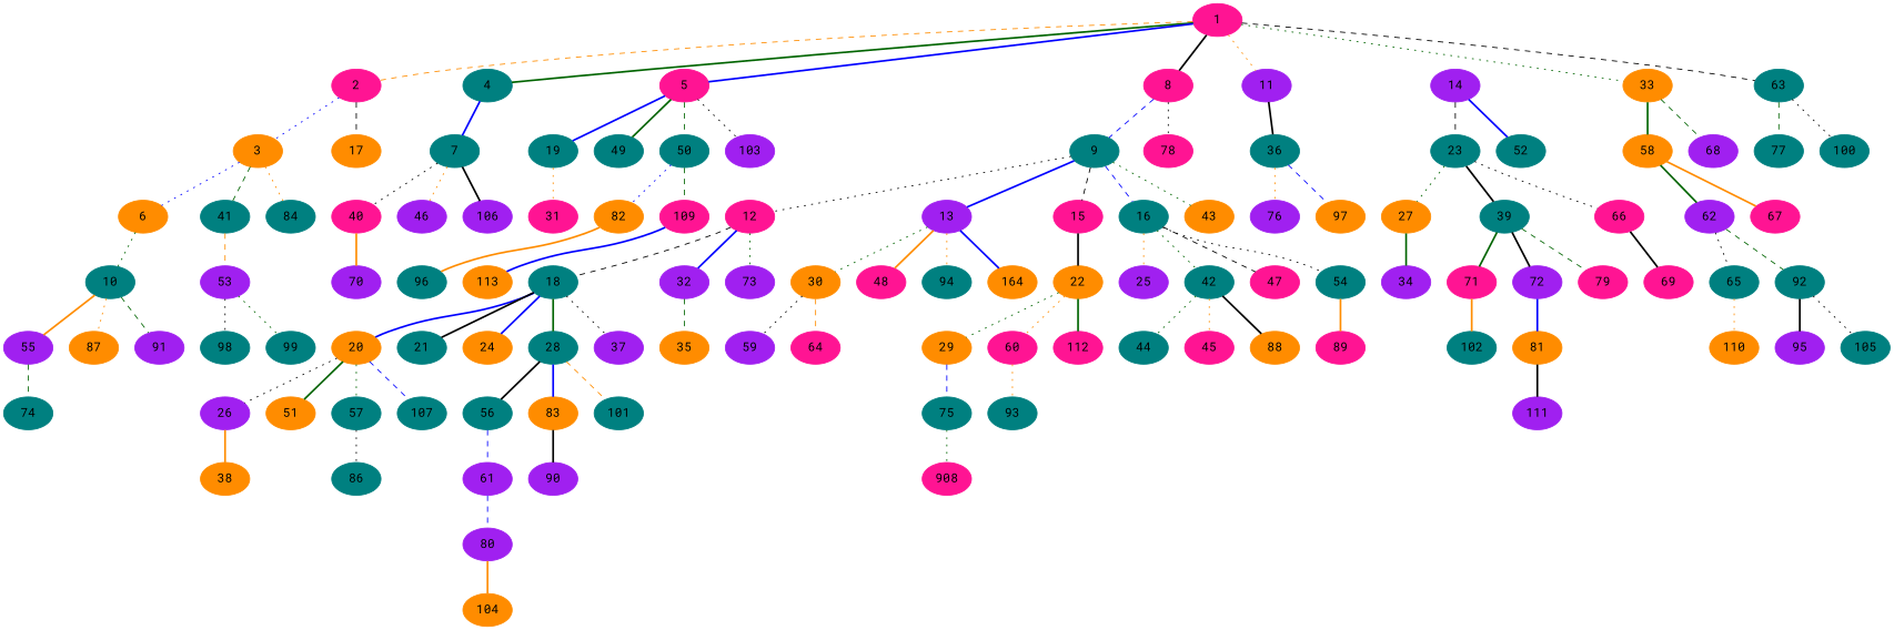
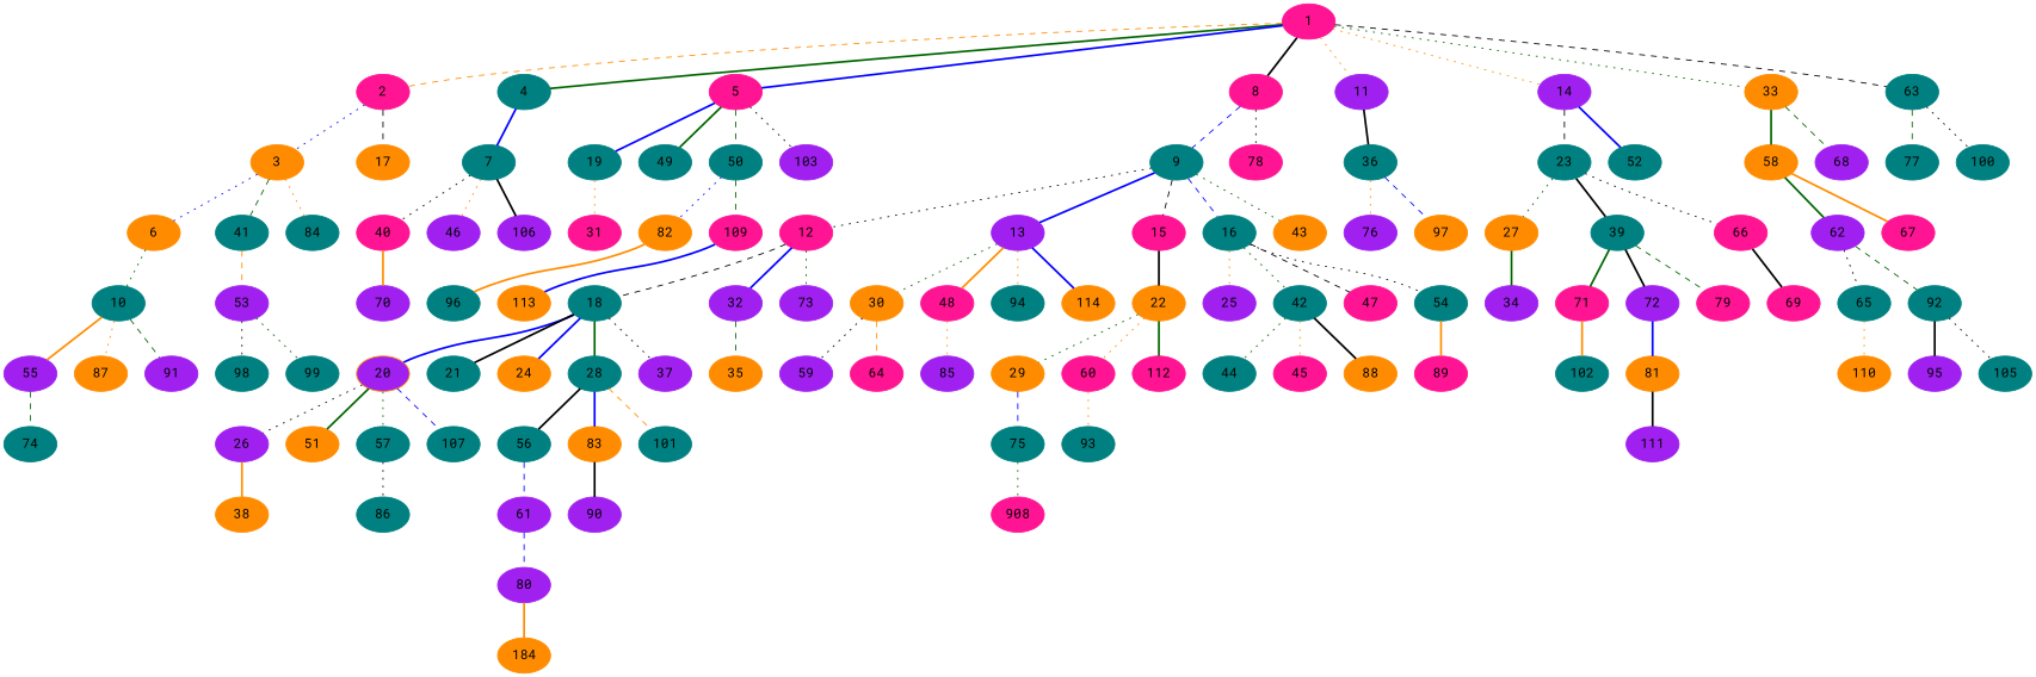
  graph {
    fontname="Roboto Mono"
    node [color=teal fontname="Roboto Mono" style=filled]
    edge [color=black fontname="Roboto Mono" style=bold]
    1 [color=deeppink]
    2 [color=deeppink]
    4
    5 [color=deeppink]
    8 [color=deeppink]
    11 [color=purple]
    14 [color=purple]
    33 [color=darkorange]
    63
    3 [color=darkorange]
    17 [color=darkorange]
    7
    19
    49
    50
    103 [color=purple]
    9
    78 [color=deeppink]
    36
    23
    52
    58 [color=darkorange]
    68 [color=purple]
    77
    100
    6 [color=darkorange]
    41
    84
    10
    53 [color=purple]
    40 [color=deeppink]
    46 [color=purple]
    106 [color=purple]
    31 [color=deeppink]
    82 [color=darkorange]
    109 [color=deeppink]
    55 [color=purple]
    87 [color=darkorange]
    91 [color=purple]
    70 [color=purple]
    12 [color=deeppink]
    13 [color=purple]
    15 [color=deeppink]
    16
    43 [color=darkorange]
    18
    32 [color=purple]
    73 [color=purple]
    30 [color=darkorange]
    48 [color=deeppink]
    94
-   114 [color=darkorange label=164]
+   114 [color=darkorange]
    22 [color=darkorange]
    25 [color=purple]
    42
    47 [color=deeppink]
    54
    74
    76 [color=purple]
    97 [color=darkorange]
-   20 [color=darkorange]
+   20 [color=darkorange fillcolor=purple]
    21
    24 [color=darkorange]
    28
    37 [color=purple]
    35 [color=darkorange]
    113 [color=darkorange]
    59 [color=purple]
    64 [color=deeppink]
+   85 [color=purple]
    27 [color=darkorange]
    39
    66 [color=deeppink]
    29 [color=darkorange]
    60 [color=deeppink]
    112 [color=deeppink]
    44
    45 [color=deeppink]
    88 [color=darkorange]
    89 [color=deeppink]
    26 [color=purple]
    51 [color=darkorange]
    57
    107
    56
    83 [color=darkorange]
    101
    38 [color=darkorange]
    86
    75
    93
    34 [color=purple]
    71 [color=deeppink]
    72 [color=purple]
    79 [color=deeppink]
    69 [color=deeppink]
    61 [color=purple]
    90 [color=purple]
    n99 [color=deeppink label=908]
    62 [color=purple]
    67 [color=deeppink]
    102
    81 [color=darkorange]
    98
    99
    96
    80 [color=purple]
    65
    92
-   104 [color=darkorange]
+   104 [color=darkorange label=184]
    110 [color=darkorange]
    95 [color=purple]
    105
    111 [color=purple]
    1 -- 2 [color=darkorange style=dashed]
    1 -- 4 [color=darkgreen]
    1 -- 5 [color=blue]
    1 -- 8
    1 -- 11 [color=darkorange style=dotted]
+   1 -- 14 [color=darkorange style=dotted]
    1 -- 33 [color=darkgreen style=dotted]
    1 -- 63 [style=dashed]
    2 -- 3 [color=blue style=dotted]
    2 -- 17 [style=dashed]
    4 -- 7 [color=blue]
    5 -- 19 [color=blue]
    5 -- 49 [color=darkgreen]
    5 -- 50 [color=darkgreen style=dashed]
    5 -- 103 [style=dotted]
    8 -- 9 [color=blue style=dashed]
    8 -- 78 [style=dotted]
    11 -- 36
    14 -- 23 [style=dashed]
    14 -- 52 [color=blue]
    33 -- 58 [color=darkgreen]
    33 -- 68 [color=darkgreen style=dashed]
    63 -- 77 [color=darkgreen style=dashed]
    63 -- 100 [style=dotted]
    3 -- 6 [color=blue style=dotted]
    3 -- 41 [color=darkgreen style=dashed]
    3 -- 84 [color=darkorange style=dotted]
    7 -- 40 [style=dotted]
    7 -- 46 [color=darkorange style=dotted]
    7 -- 106
    19 -- 31 [color=darkorange style=dotted]
    50 -- 82 [color=blue style=dotted]
    50 -- 109 [color=darkgreen style=dashed]
    9 -- 12 [style=dotted]
    9 -- 13 [color=blue]
    9 -- 15 [style=dashed]
    9 -- 16 [color=blue style=dashed]
    9 -- 43 [color=darkgreen style=dotted]
    36 -- 76 [color=darkorange style=dotted]
    36 -- 97 [color=blue style=dashed]
    23 -- 27 [color=darkgreen style=dotted]
    23 -- 39
    23 -- 66 [style=dotted]
    58 -- 62 [color=darkgreen]
    58 -- 67 [color=darkorange]
    6 -- 10 [color=darkgreen style=dotted]
    41 -- 53 [color=darkorange style=dashed]
    10 -- 55 [color=darkorange]
    10 -- 87 [color=darkorange style=dotted]
    10 -- 91 [color=darkgreen style=dashed]
    53 -- 98 [style=dotted]
    53 -- 99 [color=darkgreen style=dotted]
    40 -- 70 [color=darkorange]
    82 -- 96 [color=darkorange]
    109 -- 113 [color=blue]
    55 -- 74 [color=darkgreen style=dashed]
    12 -- 18 [style=dashed]
    12 -- 32 [color=blue]
    12 -- 73 [color=darkgreen style=dotted]
    13 -- 30 [color=darkgreen style=dotted]
    13 -- 48 [color=darkorange]
    13 -- 94 [color=darkorange style=dotted]
    13 -- 114 [color=blue]
    15 -- 22
    16 -- 25 [color=darkorange style=dotted]
    16 -- 42 [color=darkgreen style=dotted]
    16 -- 47 [style=dashed]
    16 -- 54 [style=dotted]
    18 -- 20 [color=blue]
    18 -- 21
    18 -- 24 [color=blue]
    18 -- 28 [color=darkgreen]
    18 -- 37 [style=dotted]
    32 -- 35 [color=darkgreen style=dashed]
    30 -- 59 [style=dotted]
    30 -- 64 [color=darkorange style=dashed]
+   48 -- 85 [color=darkorange style=dotted]
    22 -- 29 [color=darkgreen style=dotted]
    22 -- 60 [color=darkorange style=dotted]
    22 -- 112 [color=darkgreen]
    42 -- 44 [color=darkgreen style=dotted]
    42 -- 45 [color=darkorange style=dotted]
    42 -- 88
    54 -- 89 [color=darkorange]
    20 -- 26 [style=dotted]
    20 -- 51 [color=darkgreen]
    20 -- 57 [color=darkgreen style=dotted]
    20 -- 107 [color=blue style=dashed]
    28 -- 56
    28 -- 83 [color=blue]
    28 -- 101 [color=darkorange style=dashed]
    27 -- 34 [color=darkgreen]
    39 -- 71 [color=darkgreen]
    39 -- 72
    39 -- 79 [color=darkgreen style=dashed]
    66 -- 69
    29 -- 75 [color=blue style=dashed]
    60 -- 93 [color=darkorange style=dotted]
    26 -- 38 [color=darkorange]
    57 -- 86 [style=dotted]
    56 -- 61 [color=blue style=dashed]
    83 -- 90
    75 -- n99 [color=darkgreen style=dotted]
    71 -- 102 [color=darkorange]
    72 -- 81 [color=blue]
    61 -- 80 [color=blue style=dashed]
    62 -- 65 [style=dotted]
    62 -- 92 [color=darkgreen style=dashed]
    81 -- 111
    80 -- 104 [color=darkorange]
    65 -- 110 [color=darkorange style=dotted]
    92 -- 95
    92 -- 105 [style=dotted]
  }
